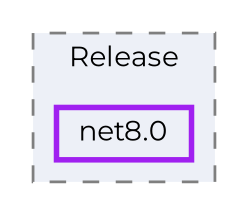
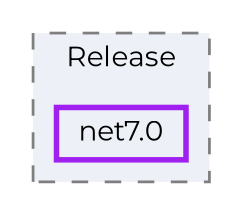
  digraph {
    compound=true
    fontname=Montserrat
-   n1 [color=purple fillcolor="#edf0f7" fontname=Montserrat fontsize=10 height=0.2 label="net8.0" shape=box style="filled,bold" width=0.4]
+   n1 [color=purple fillcolor="#edf0f7" fontname=Montserrat fontsize=10 height=0.2 label="net7.0" shape=box style="filled,bold" width=0.4]
    subgraph cluster_1 {
      bgcolor="#edf0f7"
      fontsize=10
      label=Release
      pencolor=grey50
      style="filled,dashed"
      n1
    }
  }
